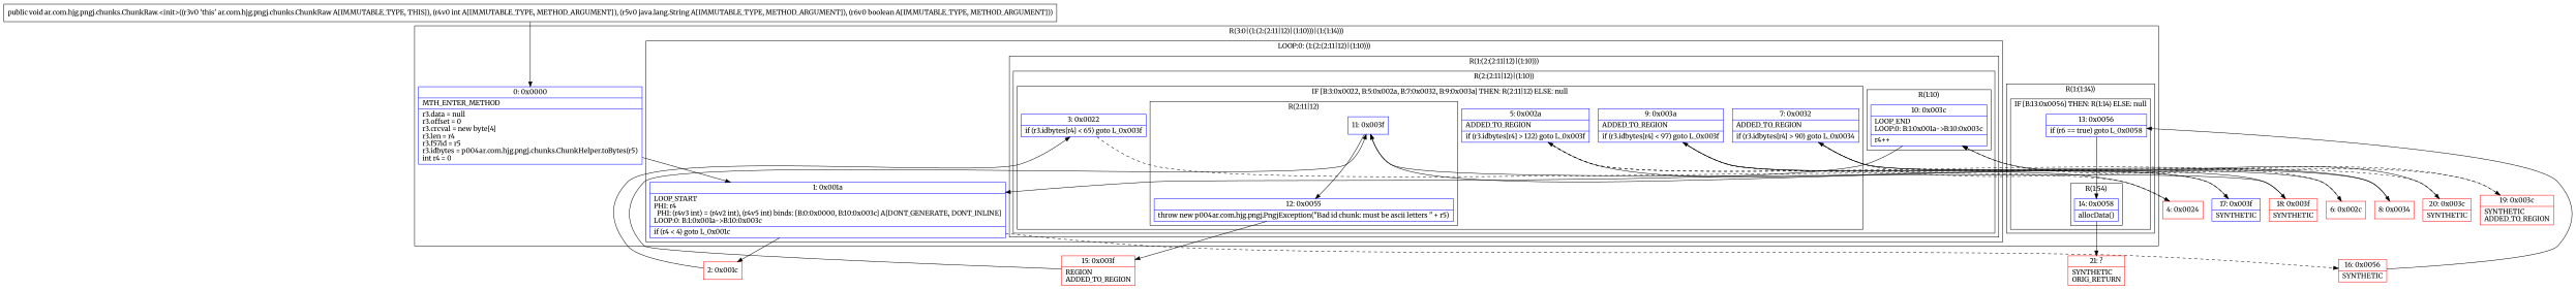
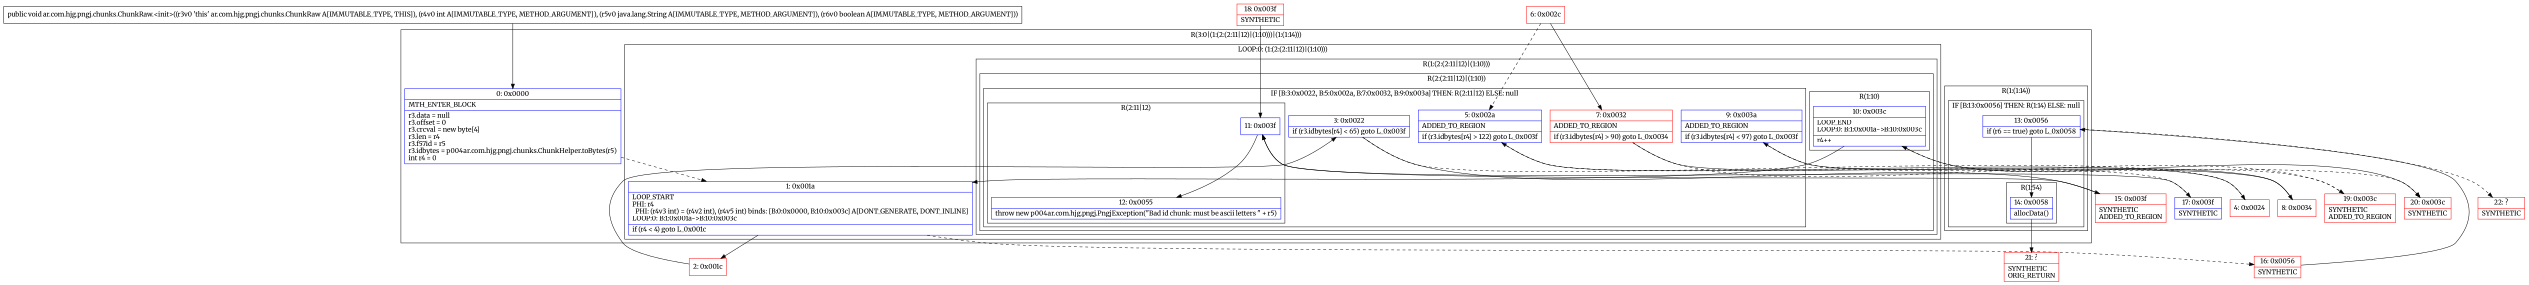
  digraph {
    fontname=Merriweather
    node [color=blue fontname=Merriweather shape=record]
    edge [fontname=Merriweather]
    n1 [label="{11\:\ 0x003f}"]
    n2 [label="{12\:\ 0x0055|throw new p004ar.com.hjg.pngj.PngjException(\"Bad id chunk: must be ascii letters \" + r5)\l}"]
    n3 [label="{3\:\ 0x0022|if (r3.idbytes[r4] \< 65) goto L_0x003f\l}"]
    n4 [label="{5\:\ 0x002a|ADDED_TO_REGION\l|if (r3.idbytes[r4] \> 122) goto L_0x003f\l}"]
-   n5 [label="{7\:\ 0x0032|ADDED_TO_REGION\l|if (r3.idbytes[r4] \> 90) goto L_0x0034\l}"]
+   n5 [color=red label="{7\:\ 0x0032|ADDED_TO_REGION\l|if (r3.idbytes[r4] \> 90) goto L_0x0034\l}"]
    n6 [label="{9\:\ 0x003a|ADDED_TO_REGION\l|if (r3.idbytes[r4] \< 97) goto L_0x003f\l}"]
    n7 [label="{10\:\ 0x003c|LOOP_END\lLOOP:0: B:1:0x001a\-\>B:10:0x003c\l|r4++\l}"]
    n8 [label="{1\:\ 0x001a|LOOP_START\lPHI: r4 \l  PHI: (r4v3 int) = (r4v2 int), (r4v5 int) binds: [B:0:0x0000, B:10:0x003c] A[DONT_GENERATE, DONT_INLINE]\lLOOP:0: B:1:0x001a\-\>B:10:0x003c\l|if (r4 \< 4) goto L_0x001c\l}"]
    n9 [label="{14\:\ 0x0058|allocData()\l}"]
    n10 [label="{13\:\ 0x0056|if (r6 == true) goto L_0x0058\l}"]
-   n11 [label="{0\:\ 0x0000|MTH_ENTER_METHOD\l|r3.data = null\lr3.offset = 0\lr3.crcval = new byte[4]\lr3.len = r4\lr3.f57id = r5\lr3.idbytes = p004ar.com.hjg.pngj.chunks.ChunkHelper.toBytes(r5)\lint r4 = 0\l}"]
+   n11 [label="{0\:\ 0x0000|MTH_ENTER_BLOCK\l|r3.data = null\lr3.offset = 0\lr3.crcval = new byte[4]\lr3.len = r4\lr3.f57id = r5\lr3.idbytes = p004ar.com.hjg.pngj.chunks.ChunkHelper.toBytes(r5)\lint r4 = 0\l}"]
    n12 [color=red label="{4\:\ 0x0024}"]
-   n13 [color=red label="{15\:\ 0x003f|REGION\lADDED_TO_REGION\l}"]
+   n13 [color=red label="{15\:\ 0x003f|SYNTHETIC\lADDED_TO_REGION\l}"]
    n14 [color=red label="{6\:\ 0x002c}"]
    n15 [label="{17\:\ 0x003f|SYNTHETIC\l}"]
    n16 [color=red label="{8\:\ 0x0034}"]
    n17 [color=red label="{19\:\ 0x003c|SYNTHETIC\lADDED_TO_REGION\l}"]
    n18 [color=red label="{18\:\ 0x003f|SYNTHETIC\l}"]
    n19 [color=red label="{20\:\ 0x003c|SYNTHETIC\l}"]
    n20 [color=red label="{2\:\ 0x001c}"]
    n21 [color=red label="{16\:\ 0x0056|SYNTHETIC\l}"]
    n22 [color=red label="{21\:\ ?|SYNTHETIC\lORIG_RETURN\l}"]
+   n23 [color=red label="{22\:\ ?|SYNTHETIC\l}"]
    n24 [label="{public void ar.com.hjg.pngj.chunks.ChunkRaw.\<init\>((r3v0 'this' ar.com.hjg.pngj.chunks.ChunkRaw A[IMMUTABLE_TYPE, THIS]), (r4v0 int A[IMMUTABLE_TYPE, METHOD_ARGUMENT]), (r5v0 java.lang.String A[IMMUTABLE_TYPE, METHOD_ARGUMENT]), (r6v0 boolean A[IMMUTABLE_TYPE, METHOD_ARGUMENT])) }" color=""]
    subgraph cluster_1 {
      label="R(3:0|(1:(2:(2:11|12)|(1:10)))|(1:(1:14)))"
      n11
      subgraph cluster_2 {
        label="LOOP:0: (1:(2:(2:11|12)|(1:10)))"
        n8
        subgraph cluster_3 {
          label="R(1:(2:(2:11|12)|(1:10)))"
          subgraph cluster_4 {
            label="R(2:(2:11|12)|(1:10))"
            subgraph cluster_5 {
              label="IF [B:3:0x0022, B:5:0x002a, B:7:0x0032, B:9:0x003a] THEN: R(2:11|12) ELSE: null"
              n3
              n4
              n5
              n6
              subgraph cluster_6 {
                label="R(2:11|12)"
                n1
                n2
              }
            }
            subgraph cluster_7 {
              label="R(1:10)"
              n7
            }
          }
        }
      }
      subgraph cluster_8 {
        label="R(1:(1:14))"
        subgraph cluster_9 {
          label="IF [B:13:0x0056] THEN: R(1:14) ELSE: null"
          n10
          subgraph cluster_10 {
            label="R(1:54)"
            n9
          }
        }
      }
    }
    n1 -> n2
    n3 -> n12 [style=dashed]
-   n2 -> n13
-   n4 -> n14 [style=dashed]
+   n3 -> n13
+   n14 -> n4 [style=dashed]
    n4 -> n15 [style=dashed]
    n5 -> n16
    n5 -> n17 [style=dashed]
-   n6 -> n18
    n6 -> n19 [style=dashed]
    n7 -> n8
    n8 -> n20
    n8 -> n21 [style=dashed]
    n9 -> n22
    n10 -> n9
-   n11 -> n8
+   n10 -> n23 [style=dashed]
+   n11 -> n8 [style=dashed]
    n12 -> n4
    n13 -> n1
    n14 -> n5
    n15 -> n1
    n16 -> n6
    n17 -> n7 [style=dashed]
    n18 -> n1
-   n19 -> n7
+   n7 -> n19
    n20 -> n3
    n21 -> n10
    n24 -> n11
  }
